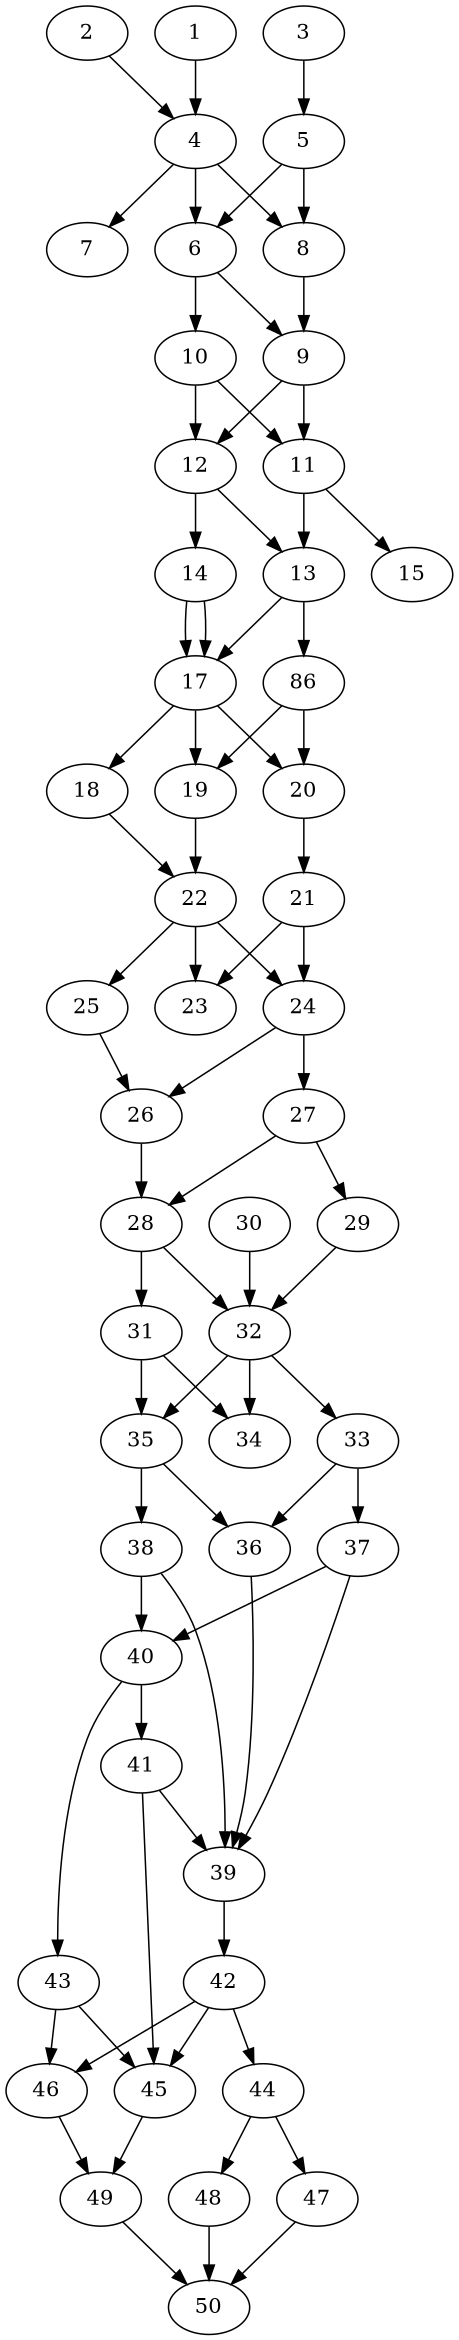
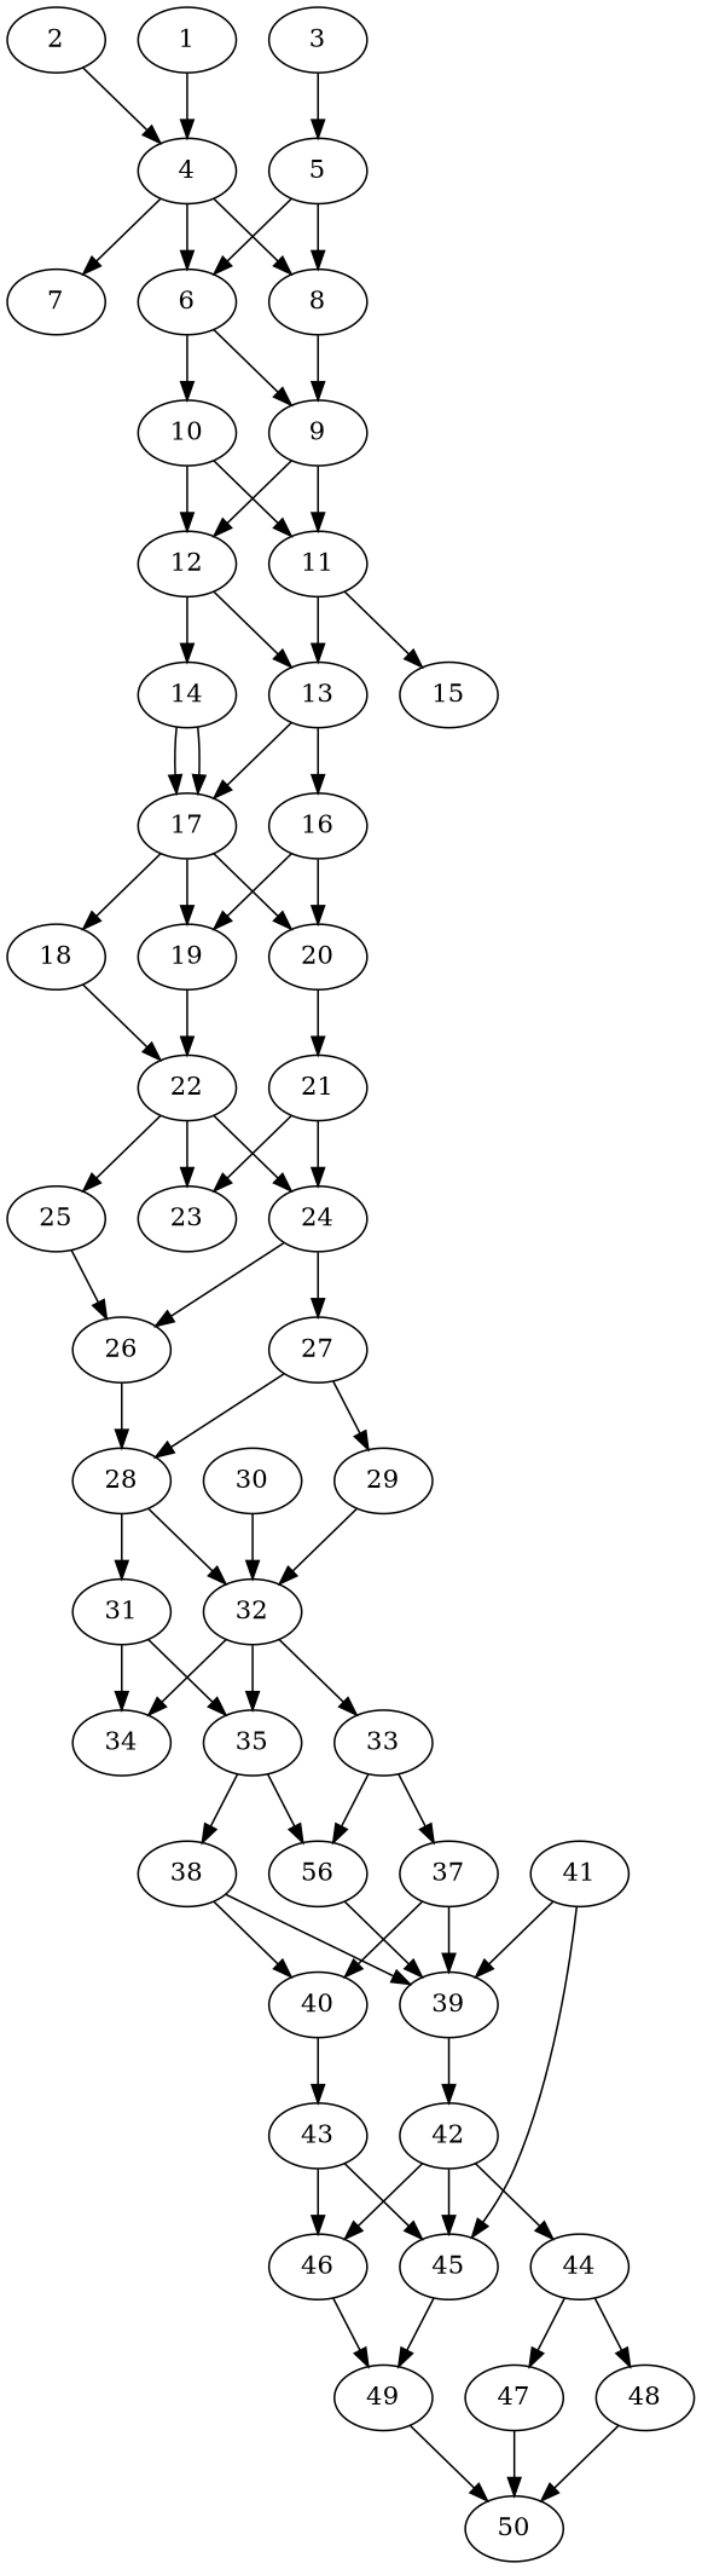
  digraph {
    node [alpha=0.14]
    1 [alpha=0.01 expect_size=14434304]
    4 [alpha=0.10 expect_size=38424576]
    6 [alpha=0.02 expect_size=23308288]
    7 [alpha=0.15 expect_size=22176768]
    8 [alpha=0.15 expect_size=35124224]
    9 [alpha=0.03 expect_size=22047744]
    10 [alpha=0.13 expect_size=8439808]
    2 [alpha=0.02 expect_size=25310208]
    3 [alpha=0.20 expect_size=34572288]
    5 [alpha=0.16 expect_size=8811520]
    11 [expect_size=39424000]
    12 [alpha=0.17 expect_size=42240000]
    13 [alpha=0.05 expect_size=46543872]
    15 [expect_size=21599232]
    14 [alpha=0.10 expect_size=45615104]
-   16 [alpha=0.18 expect_size=11352064 label=86]
+   16 [alpha=0.18 expect_size=11352064]
    17 [alpha=0.03 expect_size=15760384]
    19 [expect_size=38525952]
    20 [alpha=0.17 expect_size=44614656]
    18 [alpha=0.04 expect_size=50563072]
    22 [alpha=0.01 expect_size=14996480]
    21 [alpha=0.05 expect_size=28262400]
    23 [alpha=0.09 expect_size=8346624]
    24 [alpha=0.11 expect_size=19841024]
    25 [alpha=0.15 expect_size=43515904]
    26 [alpha=0.06 expect_size=30067712]
    27 [alpha=0.05 expect_size=25989120]
    28 [alpha=0.16 expect_size=34160640]
    29 [alpha=0.15 expect_size=42932224]
    31 [alpha=0.09 expect_size=22847488]
    32 [alpha=0.19 expect_size=34017280]
    30 [expect_size=28882944]
    34 [alpha=0.11 expect_size=8763392]
    35 [alpha=0.02 expect_size=34852864]
    33 [alpha=0.06 expect_size=35273728]
-   36 [alpha=0.16 expect_size=22738944]
+   36 [alpha=0.16 expect_size=22738944 label=56]
    38 [alpha=0.13 expect_size=49406976]
    37 [alpha=0.15 expect_size=37675008]
    39 [alpha=0.05 expect_size=40633344]
    40 [alpha=0.13 expect_size=28157952]
    42 [expect_size=35875840]
    41 [alpha=0.11 expect_size=15178752]
    43 [alpha=0.18 expect_size=32876544]
    45 [expect_size=25692160]
    44 [alpha=0.08 expect_size=47481856]
    46 [alpha=0.10 expect_size=31050752]
    49 [alpha=0.07 expect_size=40432640]
    47 [alpha=0.16 expect_size=22481920]
    48 [expect_size=10502144]
    50 [alpha=0.11 expect_size=51185664]
    1 -> 4
    4 -> 6
    4 -> 7
    4 -> 8
    6 -> 9
    6 -> 10
    8 -> 9
    9 -> 11
    9 -> 12
    10 -> 11
    10 -> 12
    2 -> 4
    3 -> 5
    5 -> 6
    5 -> 8
    11 -> 13
    11 -> 15
    12 -> 13
    12 -> 14
    13 -> 16
    13 -> 17
    14 -> 17
    14 -> 17
    16 -> 19
    16 -> 20
    17 -> 19
    17 -> 20
    17 -> 18
    19 -> 22
    20 -> 21
    18 -> 22
    22 -> 23
    22 -> 24
    22 -> 25
    21 -> 23
    21 -> 24
    24 -> 26
    24 -> 27
    25 -> 26
    26 -> 28
    27 -> 28
    27 -> 29
    28 -> 31
    28 -> 32
    29 -> 32
    31 -> 34
    31 -> 35
    32 -> 34
    32 -> 35
    32 -> 33
    30 -> 32
    35 -> 36
    35 -> 38
    33 -> 36
    33 -> 37
    36 -> 39
    38 -> 39
    38 -> 40
    37 -> 39
    37 -> 40
    39 -> 42
-   40 -> 41
    40 -> 43
    42 -> 45
    42 -> 44
    42 -> 46
    41 -> 39
    41 -> 45
    43 -> 45
    43 -> 46
    45 -> 49
    44 -> 47
    44 -> 48
    46 -> 49
    49 -> 50
    47 -> 50
    48 -> 50
  }
